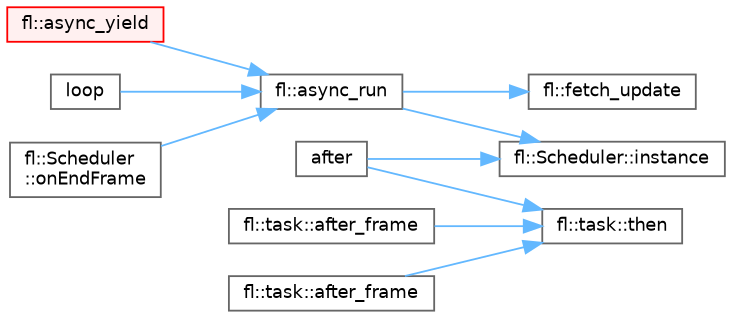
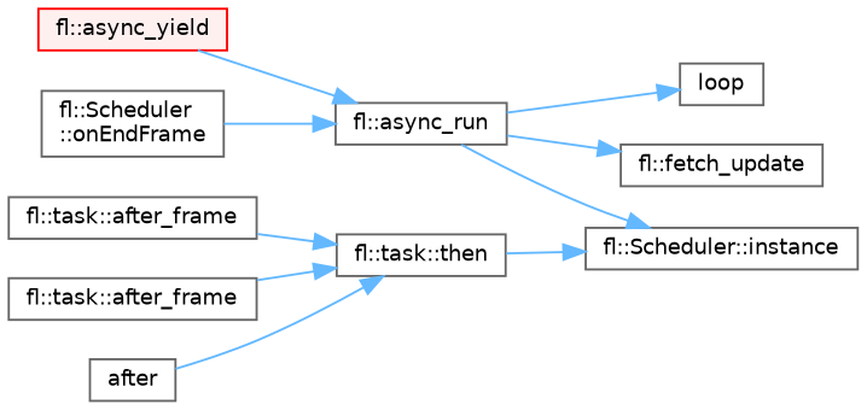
  digraph {
    rankdir=RL
    node [color=grey40 fillcolor=white fontname=Helvetica fontsize=10 shape=box style=filled]
    edge [color=steelblue1 dir=back fontname=Helvetica fontsize=10 labelfontname=Helvetica labelfontsize=10 style=solid]
    n1 [height=0.2 label="fl::Scheduler::instance" width=0.4]
    n2 [height=0.2 label="fl::async_run" width=0.4]
    n3 [height=0.2 label="fl::task::then" width=0.4]
    n4 [color=red fillcolor="#FFF0F0" height=0.2 label="fl::async_yield" width=0.4]
    n5 [height=0.2 label=loop width=0.4]
    n6 [height=0.2 label="fl::Scheduler\l::onEndFrame" width=0.4]
    n7 [height=0.2 label="fl::task::after_frame" width=0.4]
    n8 [height=0.2 label="fl::task::after_frame" width=0.4]
    n9 [height=0.2 label=after width=0.4]
    n10 [height=0.2 label="fl::fetch_update" width=0.4]
    n1 -> n2
-   n1 -> n9
+   n1 -> n3
    n2 -> n4
-   n2 -> n5
+   n5 -> n2
    n2 -> n6
    n3 -> n7
    n3 -> n8
    n3 -> n9
    n10 -> n2
  }
